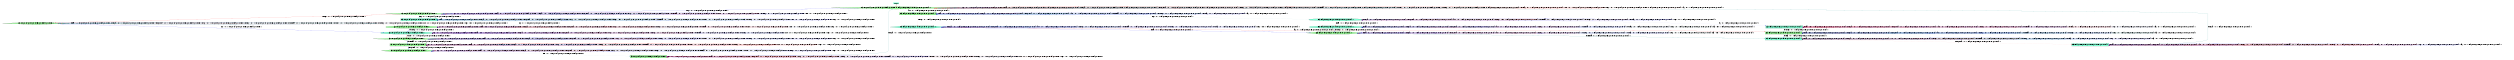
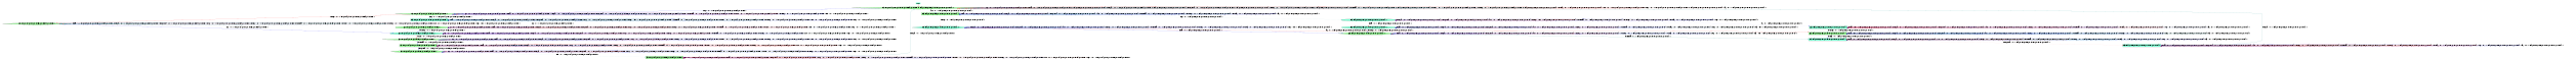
  digraph {
    fontname="DejaVu Sans Mono"
    node [shape=folder style=filled fillcolor=palegreen fontname="DejaVu Sans Mono"]
    edge [lblstyle="above, sloped" color=red style=solid fontname="DejaVu Sans Mono"]
    n1 [label="0@[((DOL and CAP and TON and not TEA and not EUR and not COF) or (EUR and COF and TEA and not DOL and not TON and not CAP))]" shape=diamond]
    n2 [label="1@[((DOL and CAP and TON and not TEA and not EUR and not COF))]" shape=diamond]
    n3 [label="10@[((EUR and COF and TEA and not DOL and not TON and not CAP))]"]
    n4 [label="2@[((DOL and CAP and TON and not TEA and not EUR and not COF))]" shape=diamond]
    n5 [label="3@[((DOL and CAP and TON and not TEA and not EUR and not COF))]" fillcolor=aquamarine]
    n6 [label="5@[((DOL and CAP and TON and not TEA and not EUR and not COF))]" shape=octagon fillcolor=aquamarine]
    n7 [label="4@[((DOL and CAP and TON and not TEA and not EUR and not COF))]" shape=octagon]
    n8 [label="6@[((DOL and CAP and TON and not TEA and not EUR and not COF))]" shape=diamond]
    n9 [label="7@[((DOL and CAP and TON and not TEA and not EUR and not COF))]"]
    n10 [label="8@[((DOL and CAP and TON and not TEA and not EUR and not COF))]" shape=hexagon]
    n11 [label="9@[((DOL and CAP and TON and not TEA and not EUR and not COF))]"]
    n12 [label="11@[((EUR and COF and TEA and not DOL and not TON and not CAP))]" shape=hexagon fillcolor=aquamarine]
    n13 [label="12@[((EUR and COF and TEA and not DOL and not TON and not CAP))]" shape=octagon fillcolor=aquamarine]
    n14 [label="15@[((EUR and COF and TEA and not DOL and not TON and not CAP))]" shape=hexagon]
    n15 [label="16@[((EUR and COF and TEA and not DOL and not TON and not CAP))]"]
    n16 [label="13@[((EUR and COF and TEA and not DOL and not TON and not CAP))]" shape=octagon fillcolor=aquamarine]
    n17 [label="14@[((EUR and COF and TEA and not DOL and not TON and not CAP))]" fillcolor=aquamarine]
    n18 [label="17@[((EUR and COF and TEA and not DOL and not TON and not CAP))]" fillcolor=aquamarine]
    n19 [label="18@[((EUR and COF and TEA and not DOL and not TON and not CAP))]" fillcolor=aquamarine]
-   __start0 [height=0 shape=none width=0 fillcolor=aquamarine]
+   __start0 [height=0 shape=none width=0 fillcolor=aquamarine label=__not0]
    n1 -> n1 [label="cap / nok() [((DOL and CAP and TON and not TEA and not EUR and not COF))]" style=dotted]
    n1 -> n1 [label="coffee / nok() [((DOL and CAP and TON and not TEA and not EUR and not COF) or (EUR and COF and TEA and not DOL and not TON and not CAP))]" color=blue]
    n1 -> n1 [label="cup_taken / nok() [((DOL and CAP and TON and not TEA and not EUR and not COF) or (EUR and COF and TEA and not DOL and not TON and not CAP))]"]
    n1 -> n1 [label="display_done / nok() [((DOL and CAP and TON and not TEA and not EUR and not COF) or (EUR and COF and TEA and not DOL and not TON and not CAP))]" color=teal]
    n1 -> n1 [label="no_sugar / nok() [((DOL and CAP and TON and not TEA and not EUR and not COF) or (EUR and COF and TEA and not DOL and not TON and not CAP))]" style=dotted]
    n1 -> n1 [label="pour_coffee / nok() [((DOL and CAP and TON and not TEA and not EUR and not COF) or (EUR and COF and TEA and not DOL and not TON and not CAP))]" style=dotted]
    n1 -> n1 [label="pour_milk / nok() [((DOL and CAP and TON and not TEA and not EUR and not COF))]" color=teal]
    n1 -> n1 [label="pour_sugar / nok() [((DOL and CAP and TON and not TEA and not EUR and not COF) or (EUR and COF and TEA and not DOL and not TON and not CAP))]" color=blue style=dotted]
    n1 -> n1 [label="pour_tea / nok() [((EUR and COF and TEA and not DOL and not TON and not CAP))]" color=teal]
    n1 -> n1 [label="ring / nok() [((DOL and CAP and TON and not TEA and not EUR and not COF))]" style=dotted]
    n1 -> n1 [label="sugar / nok() [((DOL and CAP and TON and not TEA and not EUR and not COF) or (EUR and COF and TEA and not DOL and not TON and not CAP))]"]
    n1 -> n1 [label="tea / nok() [((EUR and COF and TEA and not DOL and not TON and not CAP))]" style=dotted]
    n1 -> n2 [label="dollar / ok() [((DOL and CAP and TON and not TEA and not EUR and not COF))]" color=blue]
    n1 -> n3 [label="euro / ok() [((EUR and COF and TEA and not DOL and not TON and not CAP))]" color=blue style=dotted]
    n2 -> n2 [label="cap / nok() [((DOL and CAP and TON and not TEA and not EUR and not COF))]" color=teal]
    n2 -> n2 [label="coffee / nok() [((DOL and CAP and TON and not TEA and not EUR and not COF))]" color=blue style=dotted]
    n2 -> n2 [label="cup_taken / nok() [((DOL and CAP and TON and not TEA and not EUR and not COF))]" style=dotted]
    n2 -> n2 [label="display_done / nok() [((DOL and CAP and TON and not TEA and not EUR and not COF))]" style=dotted]
    n2 -> n2 [label="dollar / nok() [((DOL and CAP and TON and not TEA and not EUR and not COF))]" color=blue style=dotted]
    n2 -> n2 [label="pour_coffee / nok() [((DOL and CAP and TON and not TEA and not EUR and not COF))]" color=teal]
    n2 -> n2 [label="pour_milk / nok() [((DOL and CAP and TON and not TEA and not EUR and not COF))]" color=blue]
    n2 -> n2 [label="pour_sugar / nok() [((DOL and CAP and TON and not TEA and not EUR and not COF))]"]
    n2 -> n2 [label="ring / nok() [((DOL and CAP and TON and not TEA and not EUR and not COF))]" color=blue]
    n2 -> n4 [label="no_sugar / ok() [((DOL and CAP and TON and not TEA and not EUR and not COF))]"]
    n2 -> n5 [label="sugar / ok() [((DOL and CAP and TON and not TEA and not EUR and not COF))]" color=teal]
    n3 -> n3 [label="coffee / nok() [((EUR and COF and TEA and not DOL and not TON and not CAP))]" color=teal style=dotted]
    n3 -> n3 [label="cup_taken / nok() [((EUR and COF and TEA and not DOL and not TON and not CAP))]" color=blue style=dotted]
    n3 -> n3 [label="display_done / nok() [((EUR and COF and TEA and not DOL and not TON and not CAP))]"]
    n3 -> n3 [label="euro / nok() [((EUR and COF and TEA and not DOL and not TON and not CAP))]" color=teal]
    n3 -> n3 [label="pour_coffee / nok() [((EUR and COF and TEA and not DOL and not TON and not CAP))]" color=teal style=dotted]
    n3 -> n3 [label="pour_sugar / nok() [((EUR and COF and TEA and not DOL and not TON and not CAP))]" color=blue]
    n3 -> n3 [label="pour_tea / nok() [((EUR and COF and TEA and not DOL and not TON and not CAP))]" color=teal]
    n3 -> n3 [label="tea / nok() [((EUR and COF and TEA and not DOL and not TON and not CAP))]" color=blue]
    n3 -> n12 [label="no_sugar / ok() [((EUR and COF and TEA and not DOL and not TON and not CAP))]" style=dotted]
    n3 -> n13 [label="sugar / ok() [((EUR and COF and TEA and not DOL and not TON and not CAP))]" color=teal style=dotted]
    n4 -> n4 [label="coffee / Ω [((DOL and CAP and TON and not TEA and not EUR and not COF))]" color=teal style=dotted]
    n4 -> n4 [label="cup_taken / nok() [((DOL and CAP and TON and not TEA and not EUR and not COF))]" color=blue style=dotted]
    n4 -> n4 [label="display_done / nok() [((DOL and CAP and TON and not TEA and not EUR and not COF))]" color=teal]
    n4 -> n4 [label="dollar / nok() [((DOL and CAP and TON and not TEA and not EUR and not COF))]" color=teal style=dotted]
    n4 -> n4 [label="no_sugar / nok() [((DOL and CAP and TON and not TEA and not EUR and not COF))]" style=dotted]
    n4 -> n4 [label="pour_coffee / nok() [((DOL and CAP and TON and not TEA and not EUR and not COF))]" color=blue style=dotted]
    n4 -> n4 [label="pour_milk / nok() [((DOL and CAP and TON and not TEA and not EUR and not COF))]" color=teal style=dotted]
    n4 -> n4 [label="pour_sugar / nok() [((DOL and CAP and TON and not TEA and not EUR and not COF))]" color=teal]
    n4 -> n4 [label="ring / nok() [((DOL and CAP and TON and not TEA and not EUR and not COF))]" color=blue style=dotted]
    n4 -> n4 [label="sugar / void() [((DOL and CAP and TON and not TEA and not EUR and not COF))]" style=dotted]
    n4 -> n6 [label="cap / ok() [((DOL and CAP and TON and not TEA and not EUR and not COF))]" color=blue]
    n5 -> n5 [label="coffee / Ω [((DOL and CAP and TON and not TEA and not EUR and not COF))]" color=teal]
    n5 -> n5 [label="cup_taken / nok() [((DOL and CAP and TON and not TEA and not EUR and not COF))]" color=teal]
    n5 -> n5 [label="display_done / nok() [((DOL and CAP and TON and not TEA and not EUR and not COF))]" style=dotted]
    n5 -> n5 [label="dollar / nok() [((DOL and CAP and TON and not TEA and not EUR and not COF))]" color=blue style=dotted]
    n5 -> n5 [label="no_sugar / void() [((DOL and CAP and TON and not TEA and not EUR and not COF))]" color=teal style=dotted]
    n5 -> n5 [label="pour_coffee / nok() [((DOL and CAP and TON and not TEA and not EUR and not COF))]" color=teal]
    n5 -> n5 [label="pour_milk / nok() [((DOL and CAP and TON and not TEA and not EUR and not COF))]" color=teal style=dotted]
    n5 -> n5 [label="pour_sugar / nok() [((DOL and CAP and TON and not TEA and not EUR and not COF))]" color=teal]
    n5 -> n5 [label="ring / nok() [((DOL and CAP and TON and not TEA and not EUR and not COF))]" color=teal style=dotted]
    n5 -> n5 [label="sugar / nok() [((DOL and CAP and TON and not TEA and not EUR and not COF))]" color=blue]
    n5 -> n7 [label="cap / ok() [((DOL and CAP and TON and not TEA and not EUR and not COF))]" color=teal style=dotted]
    n6 -> n6 [label="cap / nok() [((DOL and CAP and TON and not TEA and not EUR and not COF))]" color=teal]
    n6 -> n6 [label="coffee / void() [((DOL and CAP and TON and not TEA and not EUR and not COF))]" style=dotted]
    n6 -> n6 [label="cup_taken / nok() [((DOL and CAP and TON and not TEA and not EUR and not COF))]" color=blue]
    n6 -> n6 [label="display_done / nok() [((DOL and CAP and TON and not TEA and not EUR and not COF))]" color=blue]
    n6 -> n6 [label="dollar / nok() [((DOL and CAP and TON and not TEA and not EUR and not COF))]" style=dotted]
    n6 -> n6 [label="no_sugar / nok() [((DOL and CAP and TON and not TEA and not EUR and not COF))]" color=blue style=dotted]
    n6 -> n6 [label="pour_coffee / nok() [((DOL and CAP and TON and not TEA and not EUR and not COF))]"]
    n6 -> n6 [label="pour_sugar / nok() [((DOL and CAP and TON and not TEA and not EUR and not COF))]" style=dotted]
    n6 -> n6 [label="ring / nok() [((DOL and CAP and TON and not TEA and not EUR and not COF))]" color=blue]
    n6 -> n6 [label="sugar / nok() [((DOL and CAP and TON and not TEA and not EUR and not COF))]" color=teal style=dotted]
    n6 -> n8 [label="pour_milk / ok() [((DOL and CAP and TON and not TEA and not EUR and not COF))]"]
    n7 -> n6 [label="pour_sugar / ok() [((DOL and CAP and TON and not TEA and not EUR and not COF))]" color=blue]
    n7 -> n7 [label="cap / nok() [((DOL and CAP and TON and not TEA and not EUR and not COF))]" style=dotted]
    n7 -> n7 [label="coffee / void() [((DOL and CAP and TON and not TEA and not EUR and not COF))]" color=teal style=dotted]
    n7 -> n7 [label="cup_taken / nok() [((DOL and CAP and TON and not TEA and not EUR and not COF))]" color=blue]
    n7 -> n7 [label="display_done / nok() [((DOL and CAP and TON and not TEA and not EUR and not COF))]" style=dotted]
    n7 -> n7 [label="dollar / nok() [((DOL and CAP and TON and not TEA and not EUR and not COF))]" color=teal style=dotted]
    n7 -> n7 [label="no_sugar / nok() [((DOL and CAP and TON and not TEA and not EUR and not COF))]"]
    n7 -> n7 [label="pour_coffee / nok() [((DOL and CAP and TON and not TEA and not EUR and not COF))]" color=teal]
    n7 -> n7 [label="pour_milk / nok() [((DOL and CAP and TON and not TEA and not EUR and not COF))]" color=blue style=dotted]
    n7 -> n7 [label="ring / nok() [((DOL and CAP and TON and not TEA and not EUR and not COF))]"]
    n7 -> n7 [label="sugar / nok() [((DOL and CAP and TON and not TEA and not EUR and not COF))]" color=blue style=dotted]
    n8 -> n8 [label="cap / nok() [((DOL and CAP and TON and not TEA and not EUR and not COF))]"]
    n8 -> n8 [label="coffee / nok() [((DOL and CAP and TON and not TEA and not EUR and not COF))]" style=dotted]
    n8 -> n8 [label="cup_taken / nok() [((DOL and CAP and TON and not TEA and not EUR and not COF))]" style=dotted]
    n8 -> n8 [label="display_done / nok() [((DOL and CAP and TON and not TEA and not EUR and not COF))]" color=teal]
    n8 -> n8 [label="dollar / nok() [((DOL and CAP and TON and not TEA and not EUR and not COF))]" color=teal]
    n8 -> n8 [label="no_sugar / nok() [((DOL and CAP and TON and not TEA and not EUR and not COF))]"]
    n8 -> n8 [label="pour_milk / nok() [((DOL and CAP and TON and not TEA and not EUR and not COF))]" color=blue]
    n8 -> n8 [label="pour_sugar / nok() [((DOL and CAP and TON and not TEA and not EUR and not COF))]" style=dotted]
    n8 -> n8 [label="ring / nok() [((DOL and CAP and TON and not TEA and not EUR and not COF))]" color=teal style=dotted]
    n8 -> n8 [label="sugar / nok() [((DOL and CAP and TON and not TEA and not EUR and not COF))]" color=blue]
    n8 -> n9 [label="pour_coffee / ok() [((DOL and CAP and TON and not TEA and not EUR and not COF))]" color=blue]
    n9 -> n9 [label="cap / nok() [((DOL and CAP and TON and not TEA and not EUR and not COF))]"]
    n9 -> n9 [label="coffee / nok() [((DOL and CAP and TON and not TEA and not EUR and not COF))]" color=teal style=dotted]
    n9 -> n9 [label="cup_taken / nok() [((DOL and CAP and TON and not TEA and not EUR and not COF))]" color=teal style=dotted]
    n9 -> n9 [label="dollar / nok() [((DOL and CAP and TON and not TEA and not EUR and not COF))]" style=dotted]
    n9 -> n9 [label="no_sugar / nok() [((DOL and CAP and TON and not TEA and not EUR and not COF))]" color=blue]
    n9 -> n9 [label="pour_coffee / nok() [((DOL and CAP and TON and not TEA and not EUR and not COF))]" color=teal]
    n9 -> n9 [label="pour_milk / nok() [((DOL and CAP and TON and not TEA and not EUR and not COF))]" color=blue style=dotted]
    n9 -> n9 [label="pour_sugar / nok() [((DOL and CAP and TON and not TEA and not EUR and not COF))]" color=blue style=dotted]
    n9 -> n9 [label="ring / nok() [((DOL and CAP and TON and not TEA and not EUR and not COF))]"]
    n9 -> n9 [label="sugar / nok() [((DOL and CAP and TON and not TEA and not EUR and not COF))]"]
    n9 -> n10 [label="display_done / ok() [((DOL and CAP and TON and not TEA and not EUR and not COF))]" color=blue]
    n10 -> n10 [label="cap / nok() [((DOL and CAP and TON and not TEA and not EUR and not COF))]" style=dotted]
    n10 -> n10 [label="coffee / nok() [((DOL and CAP and TON and not TEA and not EUR and not COF))]" style=dotted]
    n10 -> n10 [label="cup_taken / nok() [((DOL and CAP and TON and not TEA and not EUR and not COF))]" color=blue style=dotted]
    n10 -> n10 [label="display_done / nok() [((DOL and CAP and TON and not TEA and not EUR and not COF))]" color=blue style=dotted]
    n10 -> n10 [label="dollar / nok() [((DOL and CAP and TON and not TEA and not EUR and not COF))]"]
    n10 -> n10 [label="no_sugar / nok() [((DOL and CAP and TON and not TEA and not EUR and not COF))]" style=dotted]
    n10 -> n10 [label="pour_coffee / nok() [((DOL and CAP and TON and not TEA and not EUR and not COF))]" color=blue style=dotted]
    n10 -> n10 [label="pour_milk / nok() [((DOL and CAP and TON and not TEA and not EUR and not COF))]" color=teal style=dotted]
    n10 -> n10 [label="pour_sugar / nok() [((DOL and CAP and TON and not TEA and not EUR and not COF))]" color=teal style=dotted]
    n10 -> n10 [label="sugar / nok() [((DOL and CAP and TON and not TEA and not EUR and not COF))]" color=blue]
    n10 -> n11 [label="ring / ok() [((DOL and CAP and TON and not TEA and not EUR and not COF))]" color=teal style=dotted]
    n11 -> n1 [label="cup_taken / ok() [((DOL and CAP and TON and not TEA and not EUR and not COF))]" color=teal]
    n11 -> n11 [label="cap / nok() [((DOL and CAP and TON and not TEA and not EUR and not COF))]" color=blue]
    n11 -> n11 [label="coffee / nok() [((DOL and CAP and TON and not TEA and not EUR and not COF))]" color=teal style=dotted]
    n11 -> n11 [label="display_done / nok() [((DOL and CAP and TON and not TEA and not EUR and not COF))]" color=blue style=dotted]
    n11 -> n11 [label="dollar / nok() [((DOL and CAP and TON and not TEA and not EUR and not COF))]"]
    n11 -> n11 [label="no_sugar / nok() [((DOL and CAP and TON and not TEA and not EUR and not COF))]"]
    n11 -> n11 [label="pour_coffee / nok() [((DOL and CAP and TON and not TEA and not EUR and not COF))]" style=dotted]
    n11 -> n11 [label="pour_milk / nok() [((DOL and CAP and TON and not TEA and not EUR and not COF))]" color=blue]
    n11 -> n11 [label="pour_sugar / nok() [((DOL and CAP and TON and not TEA and not EUR and not COF))]" style=dotted]
    n11 -> n11 [label="ring / nok() [((DOL and CAP and TON and not TEA and not EUR and not COF))]" color=blue style=dotted]
    n11 -> n11 [label="sugar / nok() [((DOL and CAP and TON and not TEA and not EUR and not COF))]" style=dotted]
    n12 -> n12 [label="cup_taken / nok() [((EUR and COF and TEA and not DOL and not TON and not CAP))]" color=teal]
    n12 -> n12 [label="display_done / nok() [((EUR and COF and TEA and not DOL and not TON and not CAP))]"]
    n12 -> n12 [label="euro / nok() [((EUR and COF and TEA and not DOL and not TON and not CAP))]" color=teal]
    n12 -> n12 [label="no_sugar / nok() [((EUR and COF and TEA and not DOL and not TON and not CAP))]" color=blue]
    n12 -> n12 [label="pour_coffee / nok() [((EUR and COF and TEA and not DOL and not TON and not CAP))]" color=teal]
    n12 -> n12 [label="pour_sugar / nok() [((EUR and COF and TEA and not DOL and not TON and not CAP))]" style=dotted]
    n12 -> n12 [label="pour_tea / nok() [((EUR and COF and TEA and not DOL and not TON and not CAP))]" color=blue style=dotted]
    n12 -> n12 [label="sugar / void() [((EUR and COF and TEA and not DOL and not TON and not CAP))]" color=blue]
    n12 -> n14 [label="coffee / ok() [((EUR and COF and TEA and not DOL and not TON and not CAP))]" color=blue]
    n12 -> n15 [label="tea / ok() [((EUR and COF and TEA and not DOL and not TON and not CAP))]"]
    n13 -> n13 [label="cup_taken / nok() [((EUR and COF and TEA and not DOL and not TON and not CAP))]" color=teal]
    n13 -> n13 [label="display_done / nok() [((EUR and COF and TEA and not DOL and not TON and not CAP))]" color=teal]
    n13 -> n13 [label="euro / nok() [((EUR and COF and TEA and not DOL and not TON and not CAP))]" style=dotted]
    n13 -> n13 [label="no_sugar / void() [((EUR and COF and TEA and not DOL and not TON and not CAP))]" color=teal style=dotted]
    n13 -> n13 [label="pour_coffee / nok() [((EUR and COF and TEA and not DOL and not TON and not CAP))]"]
    n13 -> n13 [label="pour_sugar / nok() [((EUR and COF and TEA and not DOL and not TON and not CAP))]" color=blue style=dotted]
    n13 -> n13 [label="pour_tea / nok() [((EUR and COF and TEA and not DOL and not TON and not CAP))]" style=dotted]
    n13 -> n13 [label="sugar / nok() [((EUR and COF and TEA and not DOL and not TON and not CAP))]" color=blue]
    n13 -> n16 [label="coffee / ok() [((EUR and COF and TEA and not DOL and not TON and not CAP))]" style=dotted]
    n13 -> n17 [label="tea / ok() [((EUR and COF and TEA and not DOL and not TON and not CAP))]" color=blue style=dotted]
    n14 -> n14 [label="coffee / nok() [((EUR and COF and TEA and not DOL and not TON and not CAP))]" color=blue]
    n14 -> n14 [label="cup_taken / nok() [((EUR and COF and TEA and not DOL and not TON and not CAP))]" color=teal style=dotted]
    n14 -> n14 [label="display_done / nok() [((EUR and COF and TEA and not DOL and not TON and not CAP))]" color=blue]
    n14 -> n14 [label="euro / nok() [((EUR and COF and TEA and not DOL and not TON and not CAP))]" color=blue style=dotted]
    n14 -> n14 [label="no_sugar / nok() [((EUR and COF and TEA and not DOL and not TON and not CAP))]" style=dotted]
    n14 -> n14 [label="pour_sugar / nok() [((EUR and COF and TEA and not DOL and not TON and not CAP))]"]
    n14 -> n14 [label="pour_tea / nok() [((EUR and COF and TEA and not DOL and not TON and not CAP))]" color=teal style=dotted]
    n14 -> n14 [label="sugar / nok() [((EUR and COF and TEA and not DOL and not TON and not CAP))]" color=blue]
    n14 -> n14 [label="tea / void() [((EUR and COF and TEA and not DOL and not TON and not CAP))]" color=teal style=dotted]
    n14 -> n18 [label="pour_coffee / ok() [((EUR and COF and TEA and not DOL and not TON and not CAP))]" color=teal]
    n15 -> n15 [label="coffee / void() [((EUR and COF and TEA and not DOL and not TON and not CAP))]" color=blue]
    n15 -> n15 [label="cup_taken / nok() [((EUR and COF and TEA and not DOL and not TON and not CAP))]" style=dotted]
    n15 -> n15 [label="display_done / nok() [((EUR and COF and TEA and not DOL and not TON and not CAP))]"]
    n15 -> n15 [label="euro / nok() [((EUR and COF and TEA and not DOL and not TON and not CAP))]" color=teal]
    n15 -> n15 [label="no_sugar / nok() [((EUR and COF and TEA and not DOL and not TON and not CAP))]" style=dotted]
    n15 -> n15 [label="pour_coffee / nok() [((EUR and COF and TEA and not DOL and not TON and not CAP))]" color=blue]
    n15 -> n15 [label="pour_sugar / nok() [((EUR and COF and TEA and not DOL and not TON and not CAP))]" color=teal]
    n15 -> n15 [label="sugar / nok() [((EUR and COF and TEA and not DOL and not TON and not CAP))]" color=blue]
    n15 -> n15 [label="tea / nok() [((EUR and COF and TEA and not DOL and not TON and not CAP))]" color=teal]
    n15 -> n18 [label="pour_tea / ok() [((EUR and COF and TEA and not DOL and not TON and not CAP))]" color=blue style=dotted]
    n16 -> n14 [label="pour_sugar / ok() [((EUR and COF and TEA and not DOL and not TON and not CAP))]" color=blue]
    n16 -> n16 [label="coffee / nok() [((EUR and COF and TEA and not DOL and not TON and not CAP))]" color=teal style=dotted]
    n16 -> n16 [label="cup_taken / nok() [((EUR and COF and TEA and not DOL and not TON and not CAP))]" color=teal]
    n16 -> n16 [label="display_done / nok() [((EUR and COF and TEA and not DOL and not TON and not CAP))]" color=blue style=dotted]
    n16 -> n16 [label="euro / nok() [((EUR and COF and TEA and not DOL and not TON and not CAP))]" color=teal]
    n16 -> n16 [label="no_sugar / nok() [((EUR and COF and TEA and not DOL and not TON and not CAP))]" color=blue style=dotted]
    n16 -> n16 [label="pour_coffee / nok() [((EUR and COF and TEA and not DOL and not TON and not CAP))]"]
    n16 -> n16 [label="pour_tea / nok() [((EUR and COF and TEA and not DOL and not TON and not CAP))]" color=blue]
    n16 -> n16 [label="sugar / nok() [((EUR and COF and TEA and not DOL and not TON and not CAP))]" color=blue style=dotted]
    n16 -> n16 [label="tea / void() [((EUR and COF and TEA and not DOL and not TON and not CAP))]" color=teal style=dotted]
    n17 -> n15 [label="pour_sugar / ok() [((EUR and COF and TEA and not DOL and not TON and not CAP))]" color=teal style=dotted]
    n17 -> n17 [label="coffee / void() [((EUR and COF and TEA and not DOL and not TON and not CAP))]" color=teal style=dotted]
    n17 -> n17 [label="cup_taken / nok() [((EUR and COF and TEA and not DOL and not TON and not CAP))]"]
    n17 -> n17 [label="display_done / nok() [((EUR and COF and TEA and not DOL and not TON and not CAP))]"]
    n17 -> n17 [label="euro / nok() [((EUR and COF and TEA and not DOL and not TON and not CAP))]" style=dotted]
    n17 -> n17 [label="no_sugar / nok() [((EUR and COF and TEA and not DOL and not TON and not CAP))]" color=teal style=dotted]
    n17 -> n17 [label="pour_coffee / nok() [((EUR and COF and TEA and not DOL and not TON and not CAP))]"]
    n17 -> n17 [label="pour_tea / nok() [((EUR and COF and TEA and not DOL and not TON and not CAP))]" color=blue]
    n17 -> n17 [label="sugar / nok() [((EUR and COF and TEA and not DOL and not TON and not CAP))]"]
    n17 -> n17 [label="tea / nok() [((EUR and COF and TEA and not DOL and not TON and not CAP))]" color=blue style=dotted]
    n18 -> n18 [label="coffee / nok() [((EUR and COF and TEA and not DOL and not TON and not CAP))]"]
    n18 -> n18 [label="cup_taken / nok() [((EUR and COF and TEA and not DOL and not TON and not CAP))]" color=teal]
    n18 -> n18 [label="euro / nok() [((EUR and COF and TEA and not DOL and not TON and not CAP))]" style=dotted]
    n18 -> n18 [label="no_sugar / nok() [((EUR and COF and TEA and not DOL and not TON and not CAP))]" style=dotted]
    n18 -> n18 [label="pour_coffee / nok() [((EUR and COF and TEA and not DOL and not TON and not CAP))]"]
    n18 -> n18 [label="pour_sugar / nok() [((EUR and COF and TEA and not DOL and not TON and not CAP))]"]
    n18 -> n18 [label="pour_tea / nok() [((EUR and COF and TEA and not DOL and not TON and not CAP))]" color=teal]
    n18 -> n18 [label="sugar / nok() [((EUR and COF and TEA and not DOL and not TON and not CAP))]" color=teal]
    n18 -> n18 [label="tea / nok() [((EUR and COF and TEA and not DOL and not TON and not CAP))]" color=blue]
    n18 -> n19 [label="display_done / ok() [((EUR and COF and TEA and not DOL and not TON and not CAP))]" style=dotted]
    n19 -> n1 [label="cup_taken / ok() [((EUR and COF and TEA and not DOL and not TON and not CAP))]" color=teal]
    n19 -> n19 [label="coffee / nok() [((EUR and COF and TEA and not DOL and not TON and not CAP))]" color=blue]
    n19 -> n19 [label="display_done / nok() [((EUR and COF and TEA and not DOL and not TON and not CAP))]" color=teal]
    n19 -> n19 [label="euro / nok() [((EUR and COF and TEA and not DOL and not TON and not CAP))]" color=teal]
    n19 -> n19 [label="no_sugar / nok() [((EUR and COF and TEA and not DOL and not TON and not CAP))]" color=blue]
    n19 -> n19 [label="pour_coffee / nok() [((EUR and COF and TEA and not DOL and not TON and not CAP))]"]
    n19 -> n19 [label="pour_sugar / nok() [((EUR and COF and TEA and not DOL and not TON and not CAP))]" color=teal]
    n19 -> n19 [label="pour_tea / nok() [((EUR and COF and TEA and not DOL and not TON and not CAP))]"]
    n19 -> n19 [label="sugar / nok() [((EUR and COF and TEA and not DOL and not TON and not CAP))]"]
    n19 -> n19 [label="tea / nok() [((EUR and COF and TEA and not DOL and not TON and not CAP))]" color=blue]
    __start0 -> n1
  }
